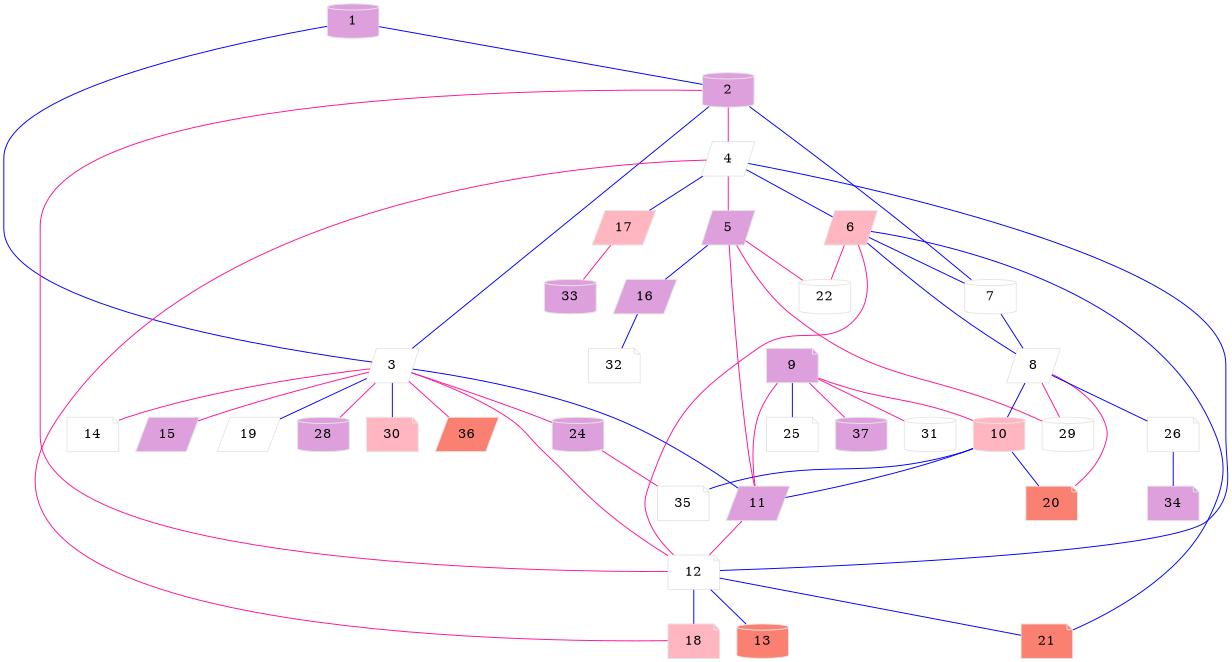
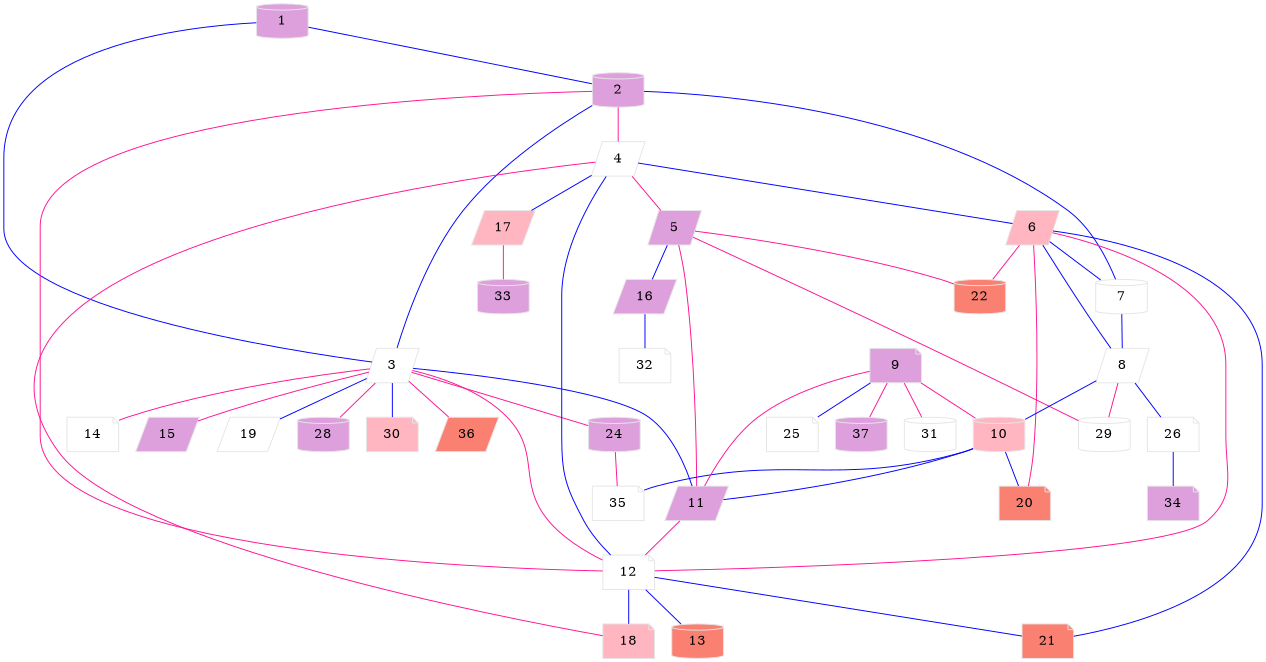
  graph {
    node [color=gray90 fillcolor=white shape=cylinder style=filled]
    edge [color=blue weight=1.0]
    1 [fillcolor=plum]
    2 [fillcolor=plum]
    3 [shape=parallelogram]
    4 [shape=parallelogram]
    7
    12 [shape=note]
    11 [fillcolor=plum shape=parallelogram]
    14 [shape=note]
    15 [fillcolor=plum shape=parallelogram]
    19 [shape=parallelogram]
    24 [fillcolor=plum]
    28 [fillcolor=plum]
    30 [fillcolor=lightpink shape=note]
    36 [fillcolor=salmon shape=parallelogram]
    5 [fillcolor=plum shape=parallelogram]
    6 [fillcolor=lightpink shape=parallelogram]
    17 [fillcolor=lightpink shape=parallelogram]
    18 [fillcolor=lightpink shape=note]
    8 [shape=parallelogram]
    21 [fillcolor=salmon shape=note]
    13 [fillcolor=salmon]
    35 [shape=note]
    16 [fillcolor=plum shape=parallelogram]
-   22
+   22 [fillcolor=salmon]
    29
    20 [fillcolor=salmon shape=note]
    33 [fillcolor=plum]
    32 [shape=note]
    10 [fillcolor=lightpink]
    26 [shape=note]
    34 [fillcolor=plum shape=note]
    9 [fillcolor=plum shape=note]
    25 [shape=note]
    n34 [fillcolor=plum label=37]
    31
    1 -- 2
    1 -- 3
    2 -- 3
    2 -- 4 [color=deeppink]
    2 -- 7 [weight=3.0]
    2 -- 12 [color=deeppink]
    3 -- 12 [color=deeppink]
    3 -- 11
    3 -- 14 [color=deeppink]
    3 -- 15 [color=deeppink]
    3 -- 19
    3 -- 24 [color=deeppink]
    3 -- 28 [color=deeppink]
    3 -- 30
    3 -- 36 [color=deeppink]
    4 -- 12
    4 -- 5 [color=deeppink weight=2.0]
    4 -- 6
    4 -- 17
    4 -- 18 [color=deeppink]
    7 -- 8
    12 -- 18 [weight=6.0]
    12 -- 21
    12 -- 13
    11 -- 12 [color=deeppink weight=2.0]
    24 -- 35 [color=deeppink]
    5 -- 11 [color=deeppink]
    5 -- 16
    5 -- 22 [color=deeppink]
    5 -- 29 [color=deeppink]
    6 -- 7
    6 -- 12 [color=deeppink]
    6 -- 8
    6 -- 21
    6 -- 22 [color=deeppink weight=3.0]
-   8 -- 20 [color=deeppink]
+   6 -- 20 [color=deeppink]
    17 -- 33 [color=deeppink]
    8 -- 29 [color=deeppink]
    8 -- 10
    8 -- 26
    16 -- 32
    10 -- 11
    10 -- 35
    10 -- 20
    26 -- 34
    9 -- 11 [color=deeppink]
    9 -- 10 [color=deeppink]
    9 -- 25
    9 -- n34 [color=deeppink]
    9 -- 31 [color=deeppink weight=2.0]
  }
